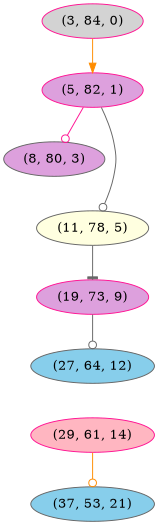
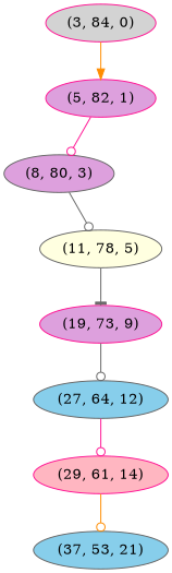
  digraph {
    node [color=deeppink fillcolor=plum style=filled]
    edge [arrowhead=odot color=gray40]
    "(3, 84, 0)" [fillcolor=lightgrey]
    "(5, 82, 1)"
    "(8, 80, 3)" [color=gray40]
    "(11, 78, 5)" [color=gray40 fillcolor=lightyellow]
    "(19, 73, 9)"
    "(27, 64, 12)" [color=gray40 fillcolor=skyblue]
    "(29, 61, 14)" [fillcolor=lightpink]
    "(37, 53, 21)" [color=gray40 fillcolor=skyblue]
    "(3, 84, 0)" -> "(5, 82, 1)" [arrowhead=normal color=darkorange]
    "(5, 82, 1)" -> "(8, 80, 3)" [color=deeppink]
-   "(5, 82, 1)" -> "(11, 78, 5)"
+   "(8, 80, 3)" -> "(11, 78, 5)"
    "(11, 78, 5)" -> "(19, 73, 9)" [arrowhead=tee]
    "(19, 73, 9)" -> "(27, 64, 12)"
+   "(27, 64, 12)" -> "(29, 61, 14)" [color=deeppink]
    "(29, 61, 14)" -> "(37, 53, 21)" [color=darkorange]
  }
